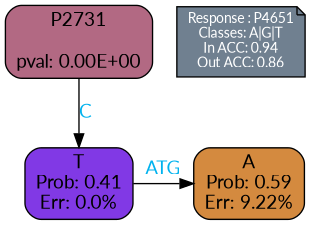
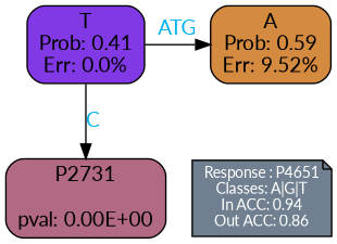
  digraph {
    fontname=Lato
    ranksep=equally
    splines=polylines
    node [color=black fontname=Lato shape=box style="filled, rounded"]
    edge [fontcolor=deepskyblue2 fontname=Lato]
-   n1 [fillcolor="#d48a3f" label="A\nProb: 0.59\nErr: 9.22%"]
+   n1 [fillcolor="#d48a3f" label="A\nProb: 0.59\nErr: 9.52%"]
    n2 [fillcolor="#8139e5" label="T\nProb: 0.41\nErr: 0.0%"]
    n3 [align=left fillcolor=slategray fontcolor=white fontsize=10 label="Response : P4651\nClasses: A|G|T\nIn ACC: 0.94\nOut ACC: 0.86\n" shape=note style=filled]
    n4 [fillcolor="#b26983" label="P2731\n\npval: 0.00E+00"]
    subgraph sub_1 {
      rank=same
      n1
      n2
    }
    subgraph sub_2 {
      rank=same
      n3
      n4
    }
    n2 -> n1 [label=ATG]
-   n4 -> n2 [label=C]
+   n2 -> n4 [label=C]
  }
